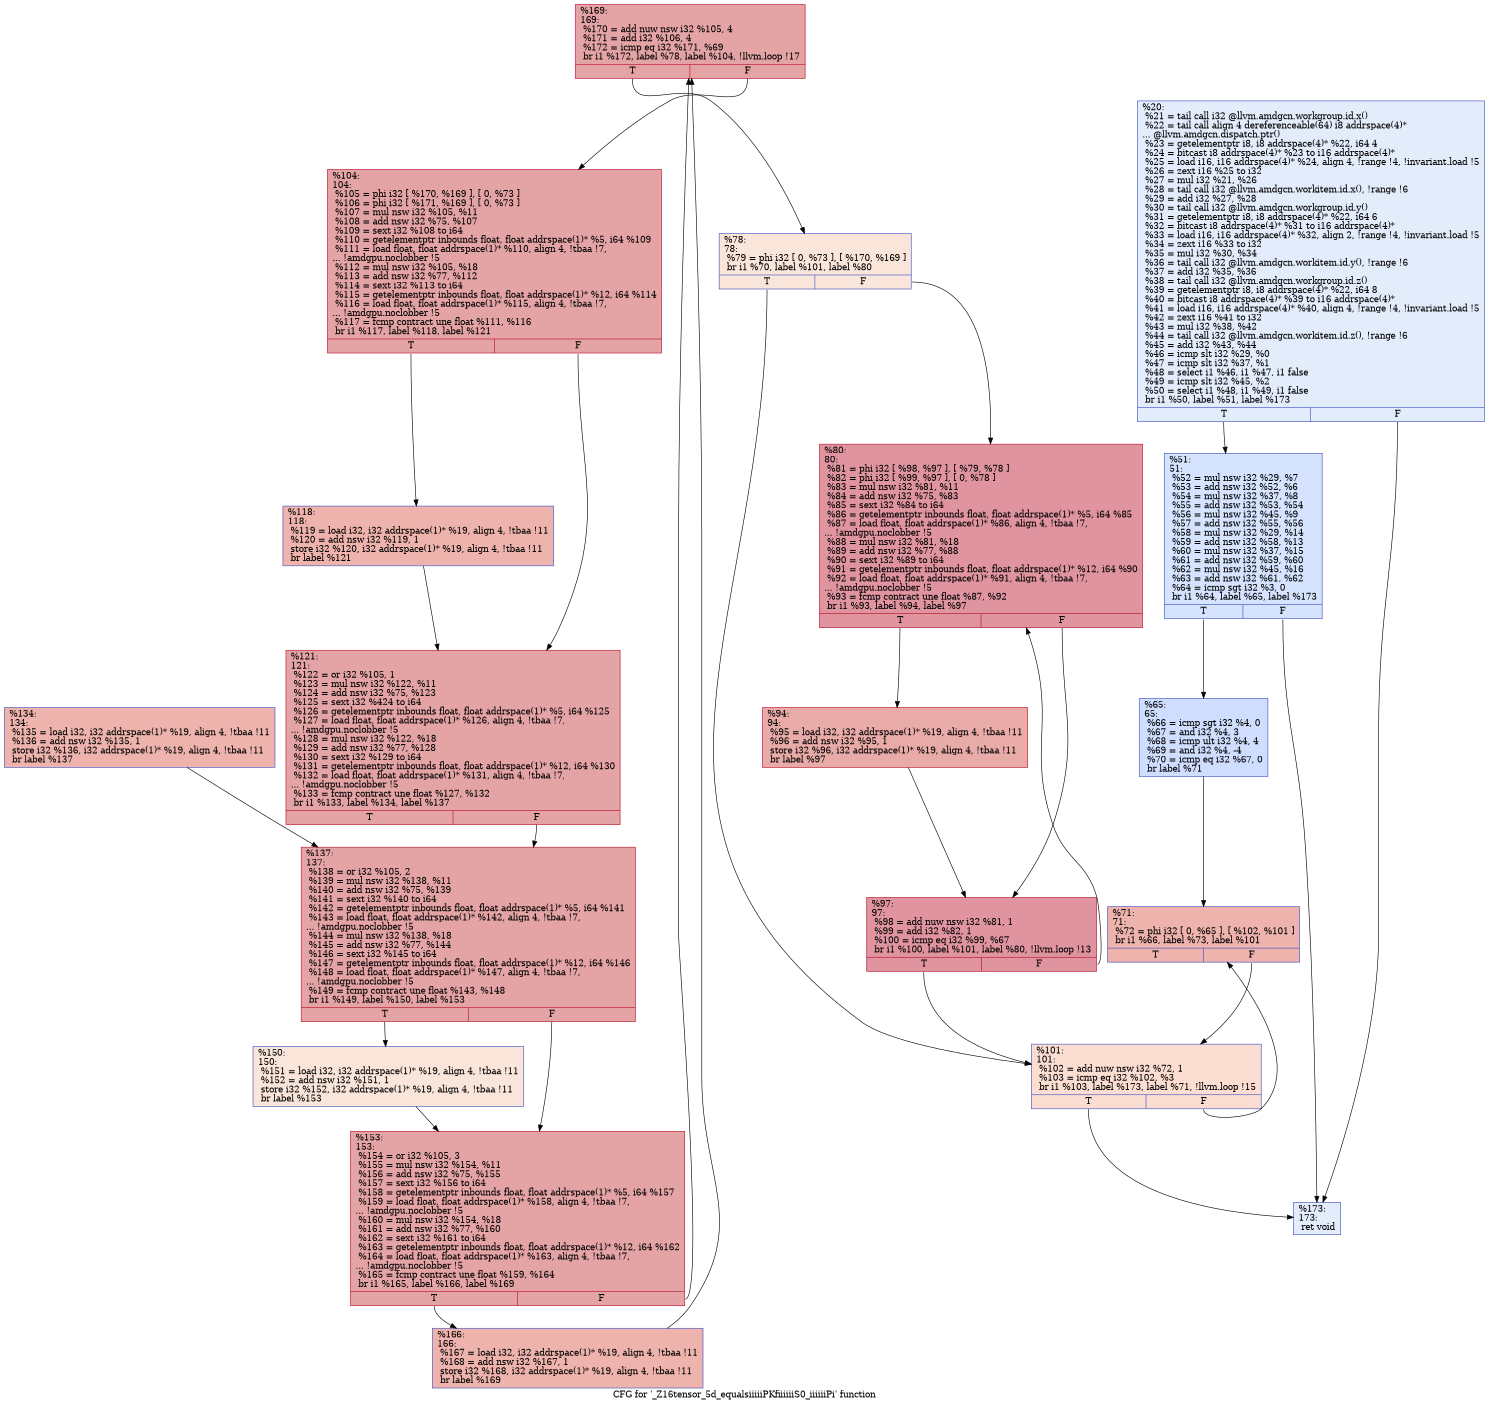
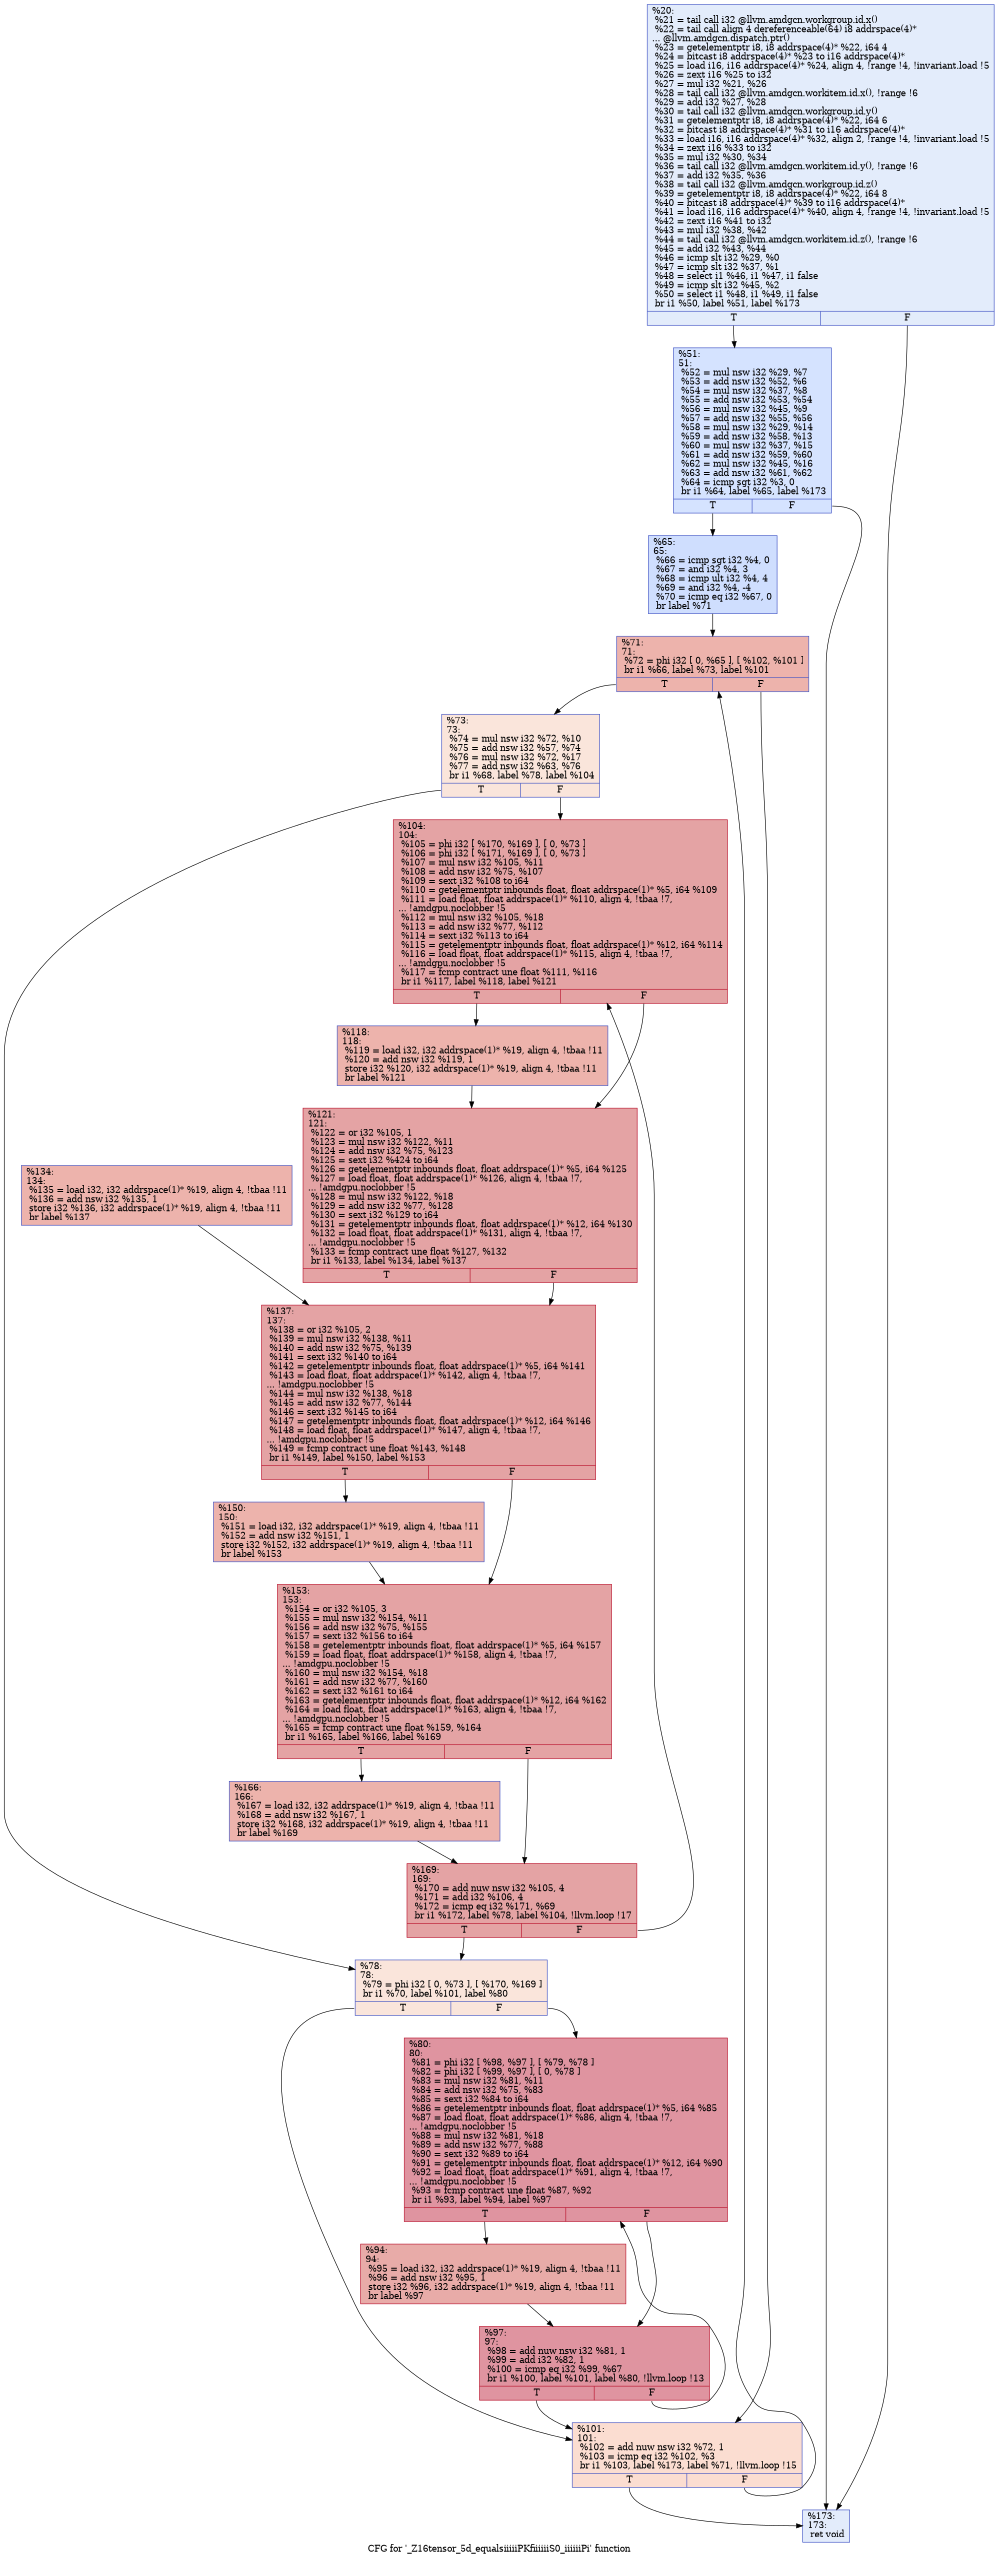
  digraph {
    label="CFG for '_Z16tensor_5d_equalsiiiiiPKfiiiiiiS0_iiiiiiPi' function"
    node [color="#3d50c3ff" fillcolor="#d6524470" shape=record style=filled]
    edge [tailport=s0]
    n1 [fillcolor="#bfd3f670" label="{%20:\l  %21 = tail call i32 @llvm.amdgcn.workgroup.id.x()\l  %22 = tail call align 4 dereferenceable(64) i8 addrspace(4)*\l... @llvm.amdgcn.dispatch.ptr()\l  %23 = getelementptr i8, i8 addrspace(4)* %22, i64 4\l  %24 = bitcast i8 addrspace(4)* %23 to i16 addrspace(4)*\l  %25 = load i16, i16 addrspace(4)* %24, align 4, !range !4, !invariant.load !5\l  %26 = zext i16 %25 to i32\l  %27 = mul i32 %21, %26\l  %28 = tail call i32 @llvm.amdgcn.workitem.id.x(), !range !6\l  %29 = add i32 %27, %28\l  %30 = tail call i32 @llvm.amdgcn.workgroup.id.y()\l  %31 = getelementptr i8, i8 addrspace(4)* %22, i64 6\l  %32 = bitcast i8 addrspace(4)* %31 to i16 addrspace(4)*\l  %33 = load i16, i16 addrspace(4)* %32, align 2, !range !4, !invariant.load !5\l  %34 = zext i16 %33 to i32\l  %35 = mul i32 %30, %34\l  %36 = tail call i32 @llvm.amdgcn.workitem.id.y(), !range !6\l  %37 = add i32 %35, %36\l  %38 = tail call i32 @llvm.amdgcn.workgroup.id.z()\l  %39 = getelementptr i8, i8 addrspace(4)* %22, i64 8\l  %40 = bitcast i8 addrspace(4)* %39 to i16 addrspace(4)*\l  %41 = load i16, i16 addrspace(4)* %40, align 4, !range !4, !invariant.load !5\l  %42 = zext i16 %41 to i32\l  %43 = mul i32 %38, %42\l  %44 = tail call i32 @llvm.amdgcn.workitem.id.z(), !range !6\l  %45 = add i32 %43, %44\l  %46 = icmp slt i32 %29, %0\l  %47 = icmp slt i32 %37, %1\l  %48 = select i1 %46, i1 %47, i1 false\l  %49 = icmp slt i32 %45, %2\l  %50 = select i1 %48, i1 %49, i1 false\l  br i1 %50, label %51, label %173\l|{<s0>T|<s1>F}}"]
    n2 [fillcolor="#a1c0ff70" label="{%51:\l51:                                               \l  %52 = mul nsw i32 %29, %7\l  %53 = add nsw i32 %52, %6\l  %54 = mul nsw i32 %37, %8\l  %55 = add nsw i32 %53, %54\l  %56 = mul nsw i32 %45, %9\l  %57 = add nsw i32 %55, %56\l  %58 = mul nsw i32 %29, %14\l  %59 = add nsw i32 %58, %13\l  %60 = mul nsw i32 %37, %15\l  %61 = add nsw i32 %59, %60\l  %62 = mul nsw i32 %45, %16\l  %63 = add nsw i32 %61, %62\l  %64 = icmp sgt i32 %3, 0\l  br i1 %64, label %65, label %173\l|{<s0>T|<s1>F}}"]
    n3 [fillcolor="#bfd3f670" label="{%173:\l173:                                              \l  ret void\l}"]
    n4 [fillcolor="#93b5fe70" label="{%65:\l65:                                               \l  %66 = icmp sgt i32 %4, 0\l  %67 = and i32 %4, 3\l  %68 = icmp ult i32 %4, 4\l  %69 = and i32 %4, -4\l  %70 = icmp eq i32 %67, 0\l  br label %71\l}"]
    n5 [label="{%71:\l71:                                               \l  %72 = phi i32 [ 0, %65 ], [ %102, %101 ]\l  br i1 %66, label %73, label %101\l|{<s0>T|<s1>F}}"]
+   n6 [fillcolor="#f4c5ad70" label="{%73:\l73:                                               \l  %74 = mul nsw i32 %72, %10\l  %75 = add nsw i32 %57, %74\l  %76 = mul nsw i32 %72, %17\l  %77 = add nsw i32 %63, %76\l  br i1 %68, label %78, label %104\l|{<s0>T|<s1>F}}"]
    n7 [fillcolor="#f7b39670" label="{%101:\l101:                                              \l  %102 = add nuw nsw i32 %72, 1\l  %103 = icmp eq i32 %102, %3\l  br i1 %103, label %173, label %71, !llvm.loop !15\l|{<s0>T|<s1>F}}"]
    n8 [fillcolor="#f4c5ad70" label="{%78:\l78:                                               \l  %79 = phi i32 [ 0, %73 ], [ %170, %169 ]\l  br i1 %70, label %101, label %80\l|{<s0>T|<s1>F}}"]
    n9 [color="#b70d28ff" fillcolor="#c32e3170" label="{%104:\l104:                                              \l  %105 = phi i32 [ %170, %169 ], [ 0, %73 ]\l  %106 = phi i32 [ %171, %169 ], [ 0, %73 ]\l  %107 = mul nsw i32 %105, %11\l  %108 = add nsw i32 %75, %107\l  %109 = sext i32 %108 to i64\l  %110 = getelementptr inbounds float, float addrspace(1)* %5, i64 %109\l  %111 = load float, float addrspace(1)* %110, align 4, !tbaa !7,\l... !amdgpu.noclobber !5\l  %112 = mul nsw i32 %105, %18\l  %113 = add nsw i32 %77, %112\l  %114 = sext i32 %113 to i64\l  %115 = getelementptr inbounds float, float addrspace(1)* %12, i64 %114\l  %116 = load float, float addrspace(1)* %115, align 4, !tbaa !7,\l... !amdgpu.noclobber !5\l  %117 = fcmp contract une float %111, %116\l  br i1 %117, label %118, label %121\l|{<s0>T|<s1>F}}"]
    n10 [color="#b70d28ff" fillcolor="#b70d2870" label="{%80:\l80:                                               \l  %81 = phi i32 [ %98, %97 ], [ %79, %78 ]\l  %82 = phi i32 [ %99, %97 ], [ 0, %78 ]\l  %83 = mul nsw i32 %81, %11\l  %84 = add nsw i32 %75, %83\l  %85 = sext i32 %84 to i64\l  %86 = getelementptr inbounds float, float addrspace(1)* %5, i64 %85\l  %87 = load float, float addrspace(1)* %86, align 4, !tbaa !7,\l... !amdgpu.noclobber !5\l  %88 = mul nsw i32 %81, %18\l  %89 = add nsw i32 %77, %88\l  %90 = sext i32 %89 to i64\l  %91 = getelementptr inbounds float, float addrspace(1)* %12, i64 %90\l  %92 = load float, float addrspace(1)* %91, align 4, !tbaa !7,\l... !amdgpu.noclobber !5\l  %93 = fcmp contract une float %87, %92\l  br i1 %93, label %94, label %97\l|{<s0>T|<s1>F}}"]
    n11 [label="{%118:\l118:                                              \l  %119 = load i32, i32 addrspace(1)* %19, align 4, !tbaa !11\l  %120 = add nsw i32 %119, 1\l  store i32 %120, i32 addrspace(1)* %19, align 4, !tbaa !11\l  br label %121\l}"]
    n12 [color="#b70d28ff" fillcolor="#c32e3170" label="{%121:\l121:                                              \l  %122 = or i32 %105, 1\l  %123 = mul nsw i32 %122, %11\l  %124 = add nsw i32 %75, %123\l  %125 = sext i32 %424 to i64\l  %126 = getelementptr inbounds float, float addrspace(1)* %5, i64 %125\l  %127 = load float, float addrspace(1)* %126, align 4, !tbaa !7,\l... !amdgpu.noclobber !5\l  %128 = mul nsw i32 %122, %18\l  %129 = add nsw i32 %77, %128\l  %130 = sext i32 %129 to i64\l  %131 = getelementptr inbounds float, float addrspace(1)* %12, i64 %130\l  %132 = load float, float addrspace(1)* %131, align 4, !tbaa !7,\l... !amdgpu.noclobber !5\l  %133 = fcmp contract une float %127, %132\l  br i1 %133, label %134, label %137\l|{<s0>T|<s1>F}}"]
    n13 [color="#b70d28ff" fillcolor="#cc403a70" label="{%94:\l94:                                               \l  %95 = load i32, i32 addrspace(1)* %19, align 4, !tbaa !11\l  %96 = add nsw i32 %95, 1\l  store i32 %96, i32 addrspace(1)* %19, align 4, !tbaa !11\l  br label %97\l}"]
    n14 [color="#b70d28ff" fillcolor="#b70d2870" label="{%97:\l97:                                               \l  %98 = add nuw nsw i32 %81, 1\l  %99 = add i32 %82, 1\l  %100 = icmp eq i32 %99, %67\l  br i1 %100, label %101, label %80, !llvm.loop !13\l|{<s0>T|<s1>F}}"]
    n15 [color="#b70d28ff" fillcolor="#c32e3170" label="{%137:\l137:                                              \l  %138 = or i32 %105, 2\l  %139 = mul nsw i32 %138, %11\l  %140 = add nsw i32 %75, %139\l  %141 = sext i32 %140 to i64\l  %142 = getelementptr inbounds float, float addrspace(1)* %5, i64 %141\l  %143 = load float, float addrspace(1)* %142, align 4, !tbaa !7,\l... !amdgpu.noclobber !5\l  %144 = mul nsw i32 %138, %18\l  %145 = add nsw i32 %77, %144\l  %146 = sext i32 %145 to i64\l  %147 = getelementptr inbounds float, float addrspace(1)* %12, i64 %146\l  %148 = load float, float addrspace(1)* %147, align 4, !tbaa !7,\l... !amdgpu.noclobber !5\l  %149 = fcmp contract une float %143, %148\l  br i1 %149, label %150, label %153\l|{<s0>T|<s1>F}}"]
    n16 [label="{%134:\l134:                                              \l  %135 = load i32, i32 addrspace(1)* %19, align 4, !tbaa !11\l  %136 = add nsw i32 %135, 1\l  store i32 %136, i32 addrspace(1)* %19, align 4, !tbaa !11\l  br label %137\l}"]
-   n17 [fillcolor="#f4c5ad70" label="{%150:\l150:                                              \l  %151 = load i32, i32 addrspace(1)* %19, align 4, !tbaa !11\l  %152 = add nsw i32 %151, 1\l  store i32 %152, i32 addrspace(1)* %19, align 4, !tbaa !11\l  br label %153\l}"]
+   n17 [label="{%150:\l150:                                              \l  %151 = load i32, i32 addrspace(1)* %19, align 4, !tbaa !11\l  %152 = add nsw i32 %151, 1\l  store i32 %152, i32 addrspace(1)* %19, align 4, !tbaa !11\l  br label %153\l}"]
    n18 [color="#b70d28ff" fillcolor="#c32e3170" label="{%153:\l153:                                              \l  %154 = or i32 %105, 3\l  %155 = mul nsw i32 %154, %11\l  %156 = add nsw i32 %75, %155\l  %157 = sext i32 %156 to i64\l  %158 = getelementptr inbounds float, float addrspace(1)* %5, i64 %157\l  %159 = load float, float addrspace(1)* %158, align 4, !tbaa !7,\l... !amdgpu.noclobber !5\l  %160 = mul nsw i32 %154, %18\l  %161 = add nsw i32 %77, %160\l  %162 = sext i32 %161 to i64\l  %163 = getelementptr inbounds float, float addrspace(1)* %12, i64 %162\l  %164 = load float, float addrspace(1)* %163, align 4, !tbaa !7,\l... !amdgpu.noclobber !5\l  %165 = fcmp contract une float %159, %164\l  br i1 %165, label %166, label %169\l|{<s0>T|<s1>F}}"]
    n19 [label="{%166:\l166:                                              \l  %167 = load i32, i32 addrspace(1)* %19, align 4, !tbaa !11\l  %168 = add nsw i32 %167, 1\l  store i32 %168, i32 addrspace(1)* %19, align 4, !tbaa !11\l  br label %169\l}"]
    n20 [color="#b70d28ff" fillcolor="#c32e3170" label="{%169:\l169:                                              \l  %170 = add nuw nsw i32 %105, 4\l  %171 = add i32 %106, 4\l  %172 = icmp eq i32 %171, %69\l  br i1 %172, label %78, label %104, !llvm.loop !17\l|{<s0>T|<s1>F}}"]
    n1 -> n2
    n1 -> n3 [tailport=s1]
    n2 -> n3 [tailport=s1]
    n2 -> n4
    n4 -> n5
+   n5 -> n6
    n5 -> n7 [tailport=s1]
+   n6 -> n8
+   n6 -> n9 [tailport=s1]
    n7 -> n3
    n7 -> n5 [tailport=s1]
    n8 -> n7
    n8 -> n10 [tailport=s1]
    n9 -> n11
    n9 -> n12 [tailport=s1]
    n10 -> n13
    n10 -> n14 [tailport=s1]
    n11 -> n12
    n12 -> n15 [tailport=s1]
    n13 -> n14
    n14 -> n7
    n14 -> n10 [tailport=s1]
    n15 -> n17
    n15 -> n18 [tailport=s1]
    n16 -> n15
    n17 -> n18
    n18 -> n19
    n18 -> n20 [tailport=s1]
    n19 -> n20
    n20 -> n8
    n20 -> n9 [tailport=s1]
  }
